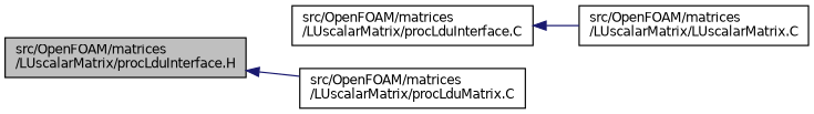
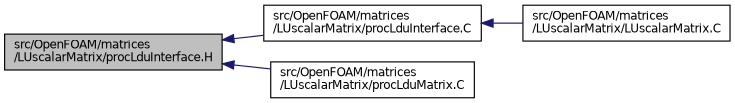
  digraph {
    rankdir=LR
    node [color=black fontname=Helvetica fontsize=10 shape=record]
    edge [color=midnightblue dir=back fontname=Helvetica fontsize=10 labelfontname=Helvetica labelfontsize=10 style=solid]
    n1 [fillcolor=grey75 fontcolor=black height=0.2 label="src/OpenFOAM/matrices\l/LUscalarMatrix/procLduInterface.H" style=filled width=0.4]
    n2 [height=0.2 label="src/OpenFOAM/matrices\l/LUscalarMatrix/procLduInterface.C" width=0.4]
    n3 [height=0.2 label="src/OpenFOAM/matrices\l/LUscalarMatrix/procLduMatrix.C" width=0.4]
    n4 [height=0.2 label="src/OpenFOAM/matrices\l/LUscalarMatrix/LUscalarMatrix.C" width=0.4]
+   n1 -> n2
    n1 -> n3
    n2 -> n4
  }
